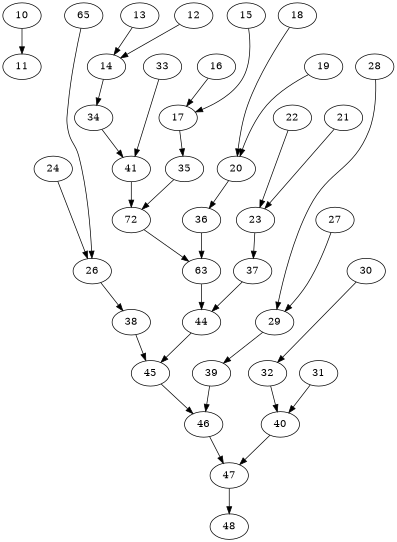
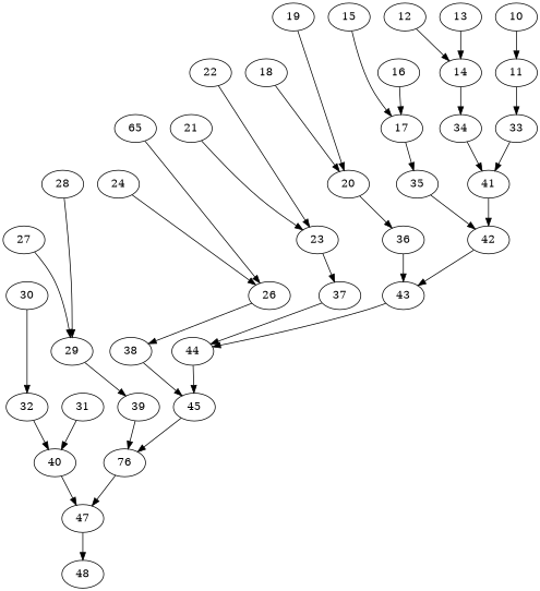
  digraph {
    edge [weight=0]
    11
    33
    41
    10
-   42 [label=72]
+   42
    12
    14
    34
    13
    15
    17
    35
    16
-   43 [label=63]
+   43
    18
    20
    36
    19
    44
    21
    23
    37
    22
    45
    24
    26
    38
    n28 [label=65]
-   46
+   46 [label=76]
    27
    29
    39
    28
    47
    30
    32
    40
    31
    48
+   11 -> 33
    33 -> 41
    41 -> 42 [weight=1]
    10 -> 11 [weight=1]
    42 -> 43
    12 -> 14
    14 -> 34
    34 -> 41
    13 -> 14
    15 -> 17
    17 -> 35
    35 -> 42
    16 -> 17
    43 -> 44
    18 -> 20
    20 -> 36
    36 -> 43 [weight=1]
    19 -> 20
    44 -> 45
    21 -> 23
    23 -> 37
    37 -> 44
    22 -> 23
    45 -> 46
    24 -> 26
    26 -> 38
    38 -> 45
    n28 -> 26
    46 -> 47
    27 -> 29
    29 -> 39
    39 -> 46
    28 -> 29
    47 -> 48
    30 -> 32
    32 -> 40 [weight=1]
    40 -> 47
    31 -> 40 [weight=1]
  }
